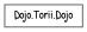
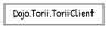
  digraph {
    rankdir=LR
    fontname="Patrick Hand"
-   n1 [color=grey40 fillcolor=white fontname="Patrick Hand" fontsize=10 height=0.2 label="Dojo.Torii.Dojo" shape=box style=filled width=0.4]
+   n1 [color=grey40 fillcolor=white fontname="Patrick Hand" fontsize=10 height=0.2 label="Dojo.Torii.ToriiClient" shape=box style=filled width=0.4]
  }
